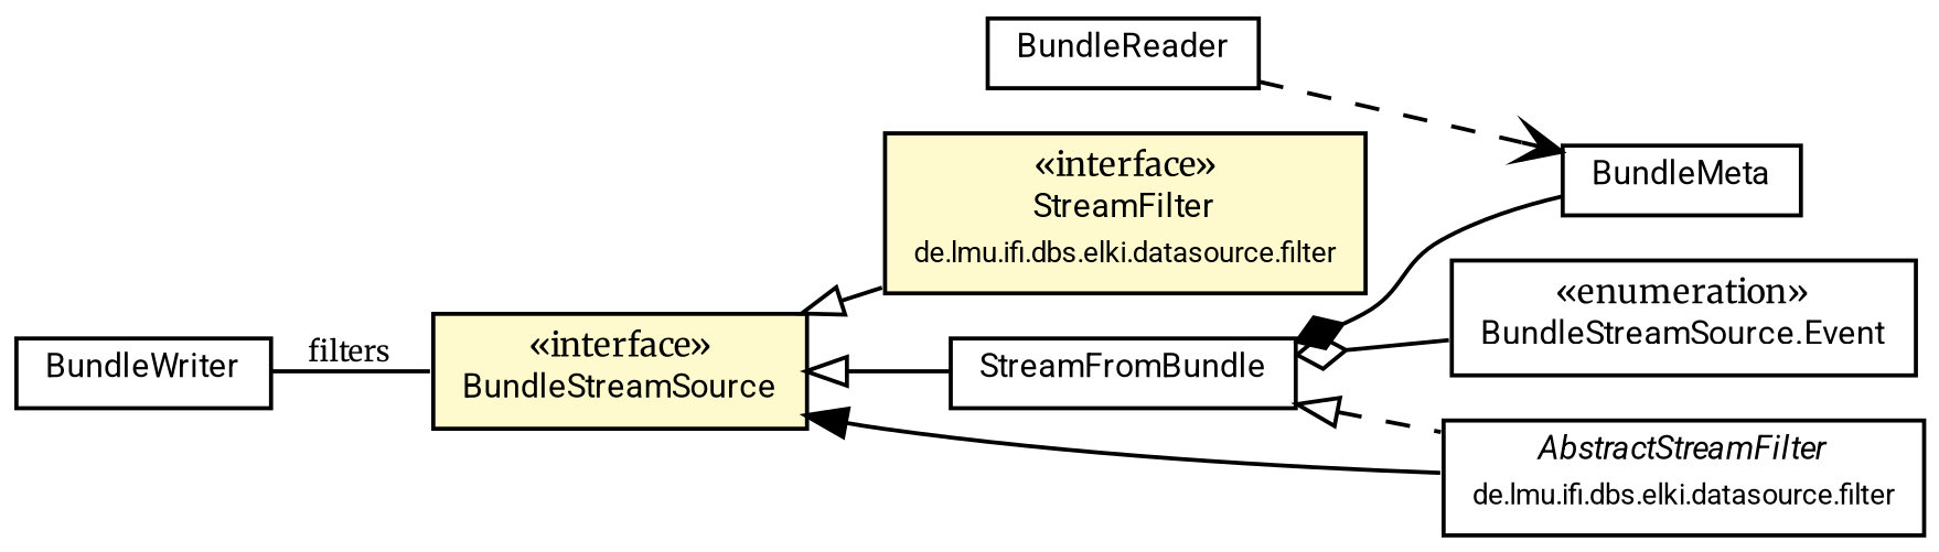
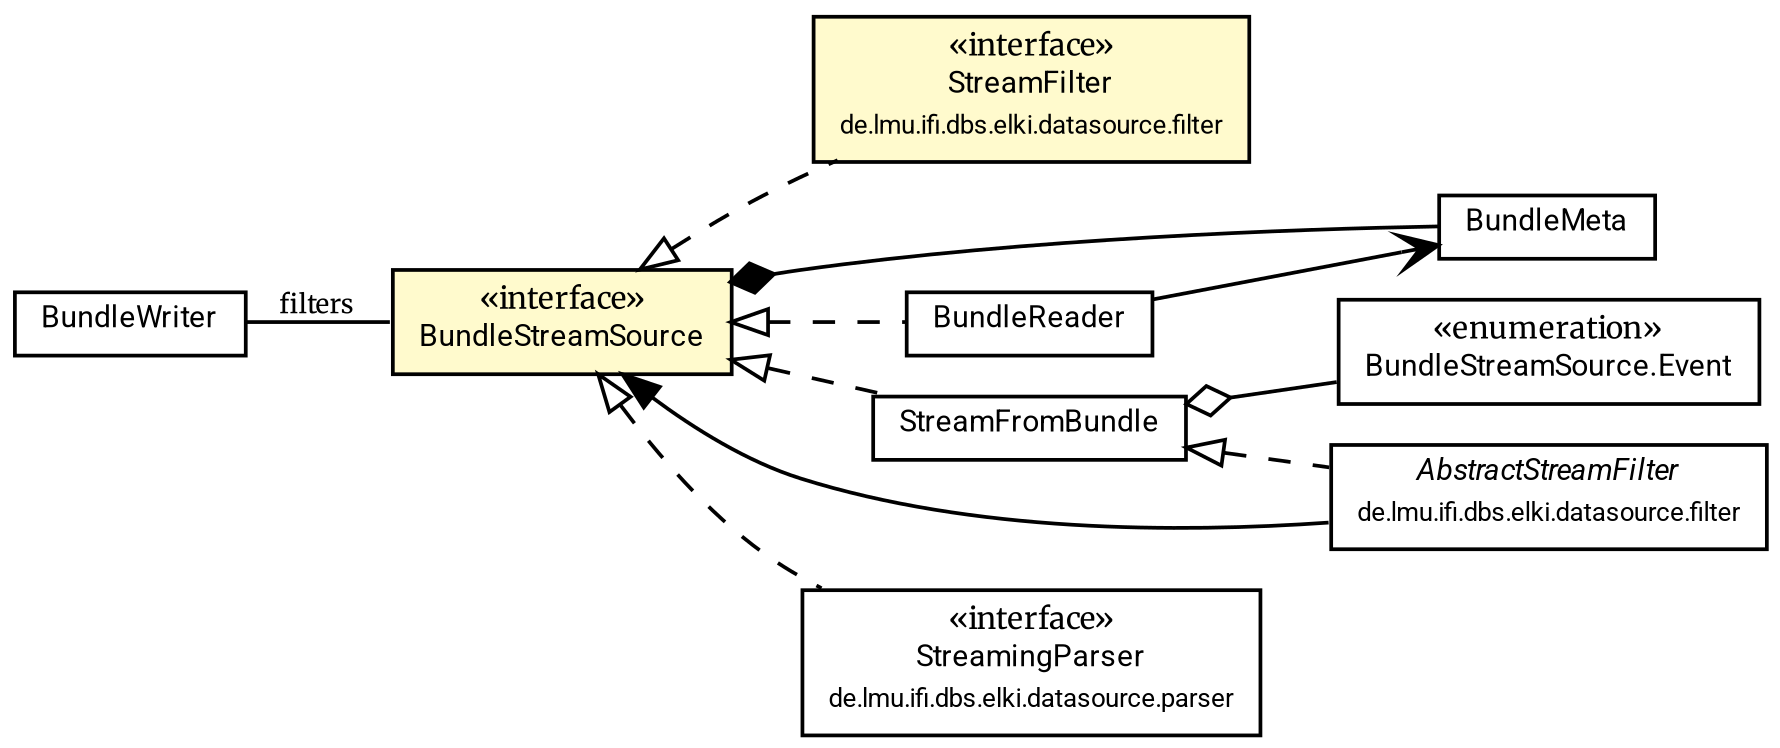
  digraph {
    fontname=Merriweather
    nodesep=0.15
    rankdir=LR
    ranksep=0.25
    node [fontcolor=black fontname=Merriweather fontsize=8 margin=0 shape=plaintext]
    edge [arrowtail=empty color=black dir=back fontname=Merriweather fontsize=7 labelfontname=Roboto labelfontsize=7 weight=9]
    n1 [height=0 label=<<table title="de.lmu.ifi.dbs.elki.datasource.filter.StreamFilter" border="0" cellborder="1" cellspacing="0" cellpadding="2" bgcolor="LemonChiffon" href="../filter/StreamFilter.html" target="_parent"> 		<tr><td><table border="0" cellspacing="0" cellpadding="1"> 		<tr><td align="center" balign="center"> &#171;interface&#187; </td></tr> 		<tr><td align="center" balign="center"> <font face="Roboto">StreamFilter</font> </td></tr> 		<tr><td align="center" balign="center"> <font face="Roboto" point-size="7.0">de.lmu.ifi.dbs.elki.datasource.filter</font> </td></tr> 		</table></td></tr> 		</table>> width=0]
    n2 [height=0 label=<<table title="de.lmu.ifi.dbs.elki.datasource.bundle.BundleStreamSource" border="0" cellborder="1" cellspacing="0" cellpadding="2" bgcolor="lemonChiffon" href="BundleStreamSource.html" target="_parent"> 		<tr><td><table border="0" cellspacing="0" cellpadding="1"> 		<tr><td align="center" balign="center"> &#171;interface&#187; </td></tr> 		<tr><td align="center" balign="center"> <font face="Roboto">BundleStreamSource</font> </td></tr> 		</table></td></tr> 		</table>> width=0]
    n3 [height=0 label=<<table title="de.lmu.ifi.dbs.elki.datasource.bundle.BundleMeta" border="0" cellborder="1" cellspacing="0" cellpadding="2" href="BundleMeta.html" target="_parent"> 		<tr><td><table border="0" cellspacing="0" cellpadding="1"> 		<tr><td align="center" balign="center"> <font face="Roboto">BundleMeta</font> </td></tr> 		</table></td></tr> 		</table>> width=0]
    n4 [height=0 label=<<table title="de.lmu.ifi.dbs.elki.datasource.bundle.StreamFromBundle" border="0" cellborder="1" cellspacing="0" cellpadding="2" href="StreamFromBundle.html" target="_parent"> 		<tr><td><table border="0" cellspacing="0" cellpadding="1"> 		<tr><td align="center" balign="center"> <font face="Roboto">StreamFromBundle</font> </td></tr> 		</table></td></tr> 		</table>> width=0]
    n5 [height=0 label=<<table title="de.lmu.ifi.dbs.elki.datasource.bundle.BundleReader" border="0" cellborder="1" cellspacing="0" cellpadding="2" href="BundleReader.html" target="_parent"> 		<tr><td><table border="0" cellspacing="0" cellpadding="1"> 		<tr><td align="center" balign="center"> <font face="Roboto">BundleReader</font> </td></tr> 		</table></td></tr> 		</table>> width=0]
+   n6 [height=0 label=<<table title="de.lmu.ifi.dbs.elki.datasource.parser.StreamingParser" border="0" cellborder="1" cellspacing="0" cellpadding="2" href="../parser/StreamingParser.html" target="_parent"> 		<tr><td><table border="0" cellspacing="0" cellpadding="1"> 		<tr><td align="center" balign="center"> &#171;interface&#187; </td></tr> 		<tr><td align="center" balign="center"> <font face="Roboto">StreamingParser</font> </td></tr> 		<tr><td align="center" balign="center"> <font face="Roboto" point-size="7.0">de.lmu.ifi.dbs.elki.datasource.parser</font> </td></tr> 		</table></td></tr> 		</table>> width=0]
    n7 [height=0 label=<<table title="de.lmu.ifi.dbs.elki.datasource.filter.AbstractStreamFilter" border="0" cellborder="1" cellspacing="0" cellpadding="2" href="../filter/AbstractStreamFilter.html" target="_parent"> 		<tr><td><table border="0" cellspacing="0" cellpadding="1"> 		<tr><td align="center" balign="center"> <font face="Roboto"><i>AbstractStreamFilter</i></font> </td></tr> 		<tr><td align="center" balign="center"> <font face="Roboto" point-size="7.0">de.lmu.ifi.dbs.elki.datasource.filter</font> </td></tr> 		</table></td></tr> 		</table>> width=0]
    n8 [height=0 label=<<table title="de.lmu.ifi.dbs.elki.datasource.bundle.BundleWriter" border="0" cellborder="1" cellspacing="0" cellpadding="2" href="BundleWriter.html" target="_parent"> 		<tr><td><table border="0" cellspacing="0" cellpadding="1"> 		<tr><td align="center" balign="center"> <font face="Roboto">BundleWriter</font> </td></tr> 		</table></td></tr> 		</table>> width=0]
    n9 [height=0 label=<<table title="de.lmu.ifi.dbs.elki.datasource.bundle.BundleStreamSource.Event" border="0" cellborder="1" cellspacing="0" cellpadding="2" href="BundleStreamSource.Event.html" target="_parent"> 		<tr><td><table border="0" cellspacing="0" cellpadding="1"> 		<tr><td align="center" balign="center"> &#171;enumeration&#187; </td></tr> 		<tr><td align="center" balign="center"> <font face="Roboto">BundleStreamSource.Event</font> </td></tr> 		</table></td></tr> 		</table>> width=0]
-   n2 -> n1 [style=solid]
-   n4 -> n3 [arrowhead=none arrowtail=diamond weight=6]
-   n2 -> n4 [style=solid]
+   n2 -> n1 [style=dashed]
+   n2 -> n3 [arrowhead=none arrowtail=diamond weight=6]
+   n2 -> n4 [style=dashed]
+   n2 -> n5 [style=dashed]
+   n2 -> n6 [style=dashed]
    n4 -> n7 [style=dashed]
    n4 -> n9 [arrowhead=none arrowtail=ediamond weight=4]
-   n5 -> n3 [arrowhead=open weight=1 style=dashed arrowtail="" dir=""]
+   n5 -> n3 [arrowhead=open weight=1 arrowtail="" dir=""]
    n7 -> n2 [arrowhead=normal weight=1 arrowtail="" dir=""]
    n8 -> n2 [arrowhead=none label=filters weight=2 arrowtail="" dir=""]
  }
